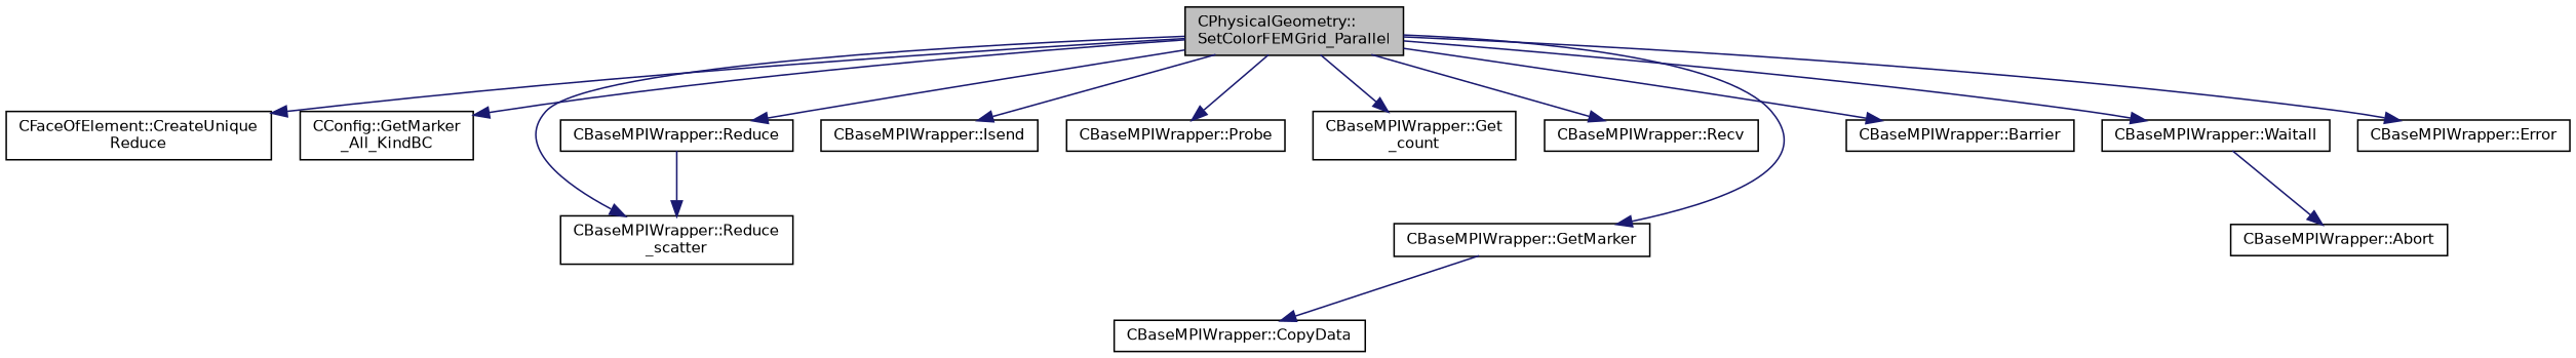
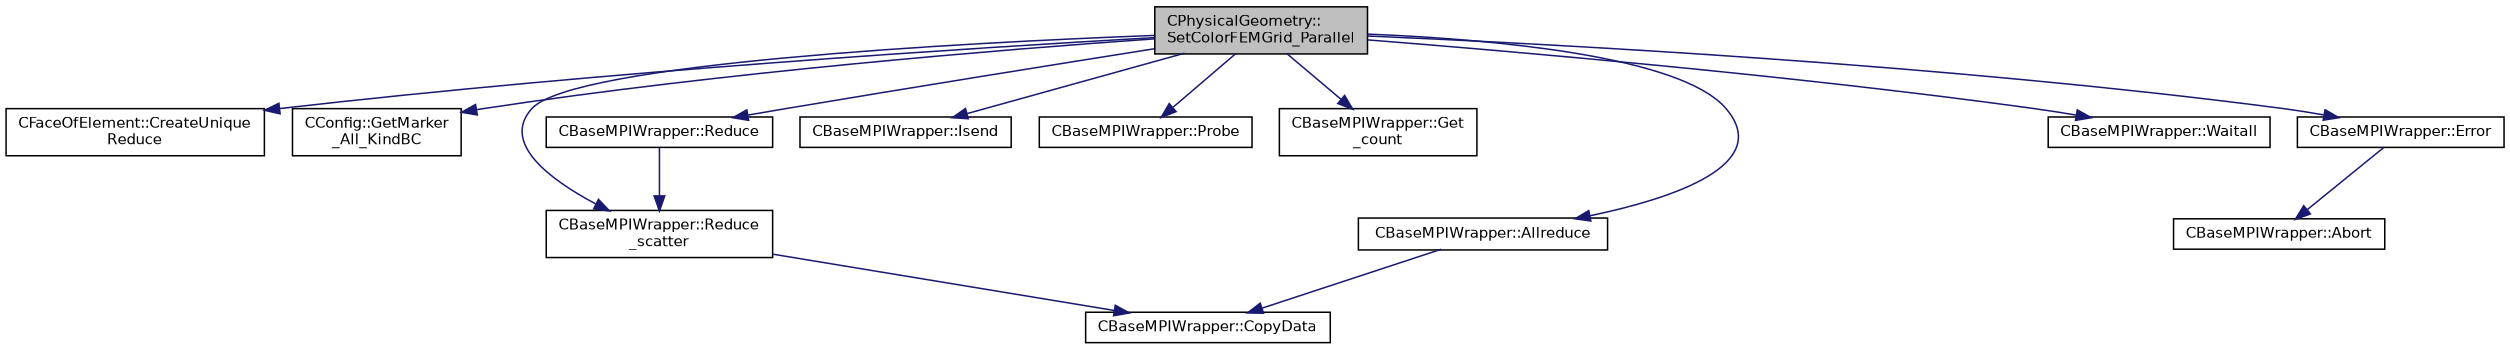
  digraph {
    rankdir=TB
    node [color=black fillcolor=white fontname=Helvetica fontsize=10 shape=record style=filled]
    edge [color=midnightblue fontname=Helvetica fontsize=10 labelfontname=Helvetica labelfontsize=10 style=solid]
    n1 [fillcolor=grey75 fontcolor=black height=0.2 label="CPhysicalGeometry::\lSetColorFEMGrid_Parallel" width=0.4]
    n2 [height=0.2 label="CFaceOfElement::CreateUnique\lReduce" width=0.4]
    n3 [height=0.2 label="CConfig::GetMarker\l_All_KindBC" width=0.4]
-   n4 [height=0.2 label="CBaseMPIWrapper::GetMarker" width=0.4]
+   n4 [height=0.2 label="CBaseMPIWrapper::Allreduce" width=0.4]
    n5 [height=0.2 label="CBaseMPIWrapper::Reduce\l_scatter" width=0.4]
    n6 [height=0.2 label="CBaseMPIWrapper::Isend" width=0.4]
    n7 [height=0.2 label="CBaseMPIWrapper::Probe" width=0.4]
    n8 [height=0.2 label="CBaseMPIWrapper::Get\l_count" width=0.4]
-   n9 [height=0.2 label="CBaseMPIWrapper::Recv" width=0.4]
    n10 [height=0.2 label="CBaseMPIWrapper::Waitall" width=0.4]
-   n11 [height=0.2 label="CBaseMPIWrapper::Barrier" width=0.4]
    n12 [height=0.2 label="CBaseMPIWrapper::Reduce" width=0.4]
    n13 [height=0.2 label="CBaseMPIWrapper::Error" width=0.4]
    n14 [height=0.2 label="CBaseMPIWrapper::CopyData" width=0.4]
    n15 [height=0.2 label="CBaseMPIWrapper::Abort" width=0.4]
    n1 -> n2
    n1 -> n3
    n1 -> n4
    n1 -> n5
    n1 -> n6
    n1 -> n7
    n1 -> n8
-   n1 -> n9
    n1 -> n10
-   n1 -> n11
    n1 -> n12
    n1 -> n13
    n4 -> n14
+   n5 -> n14
    n12 -> n5
-   n10 -> n15
+   n13 -> n15
  }
